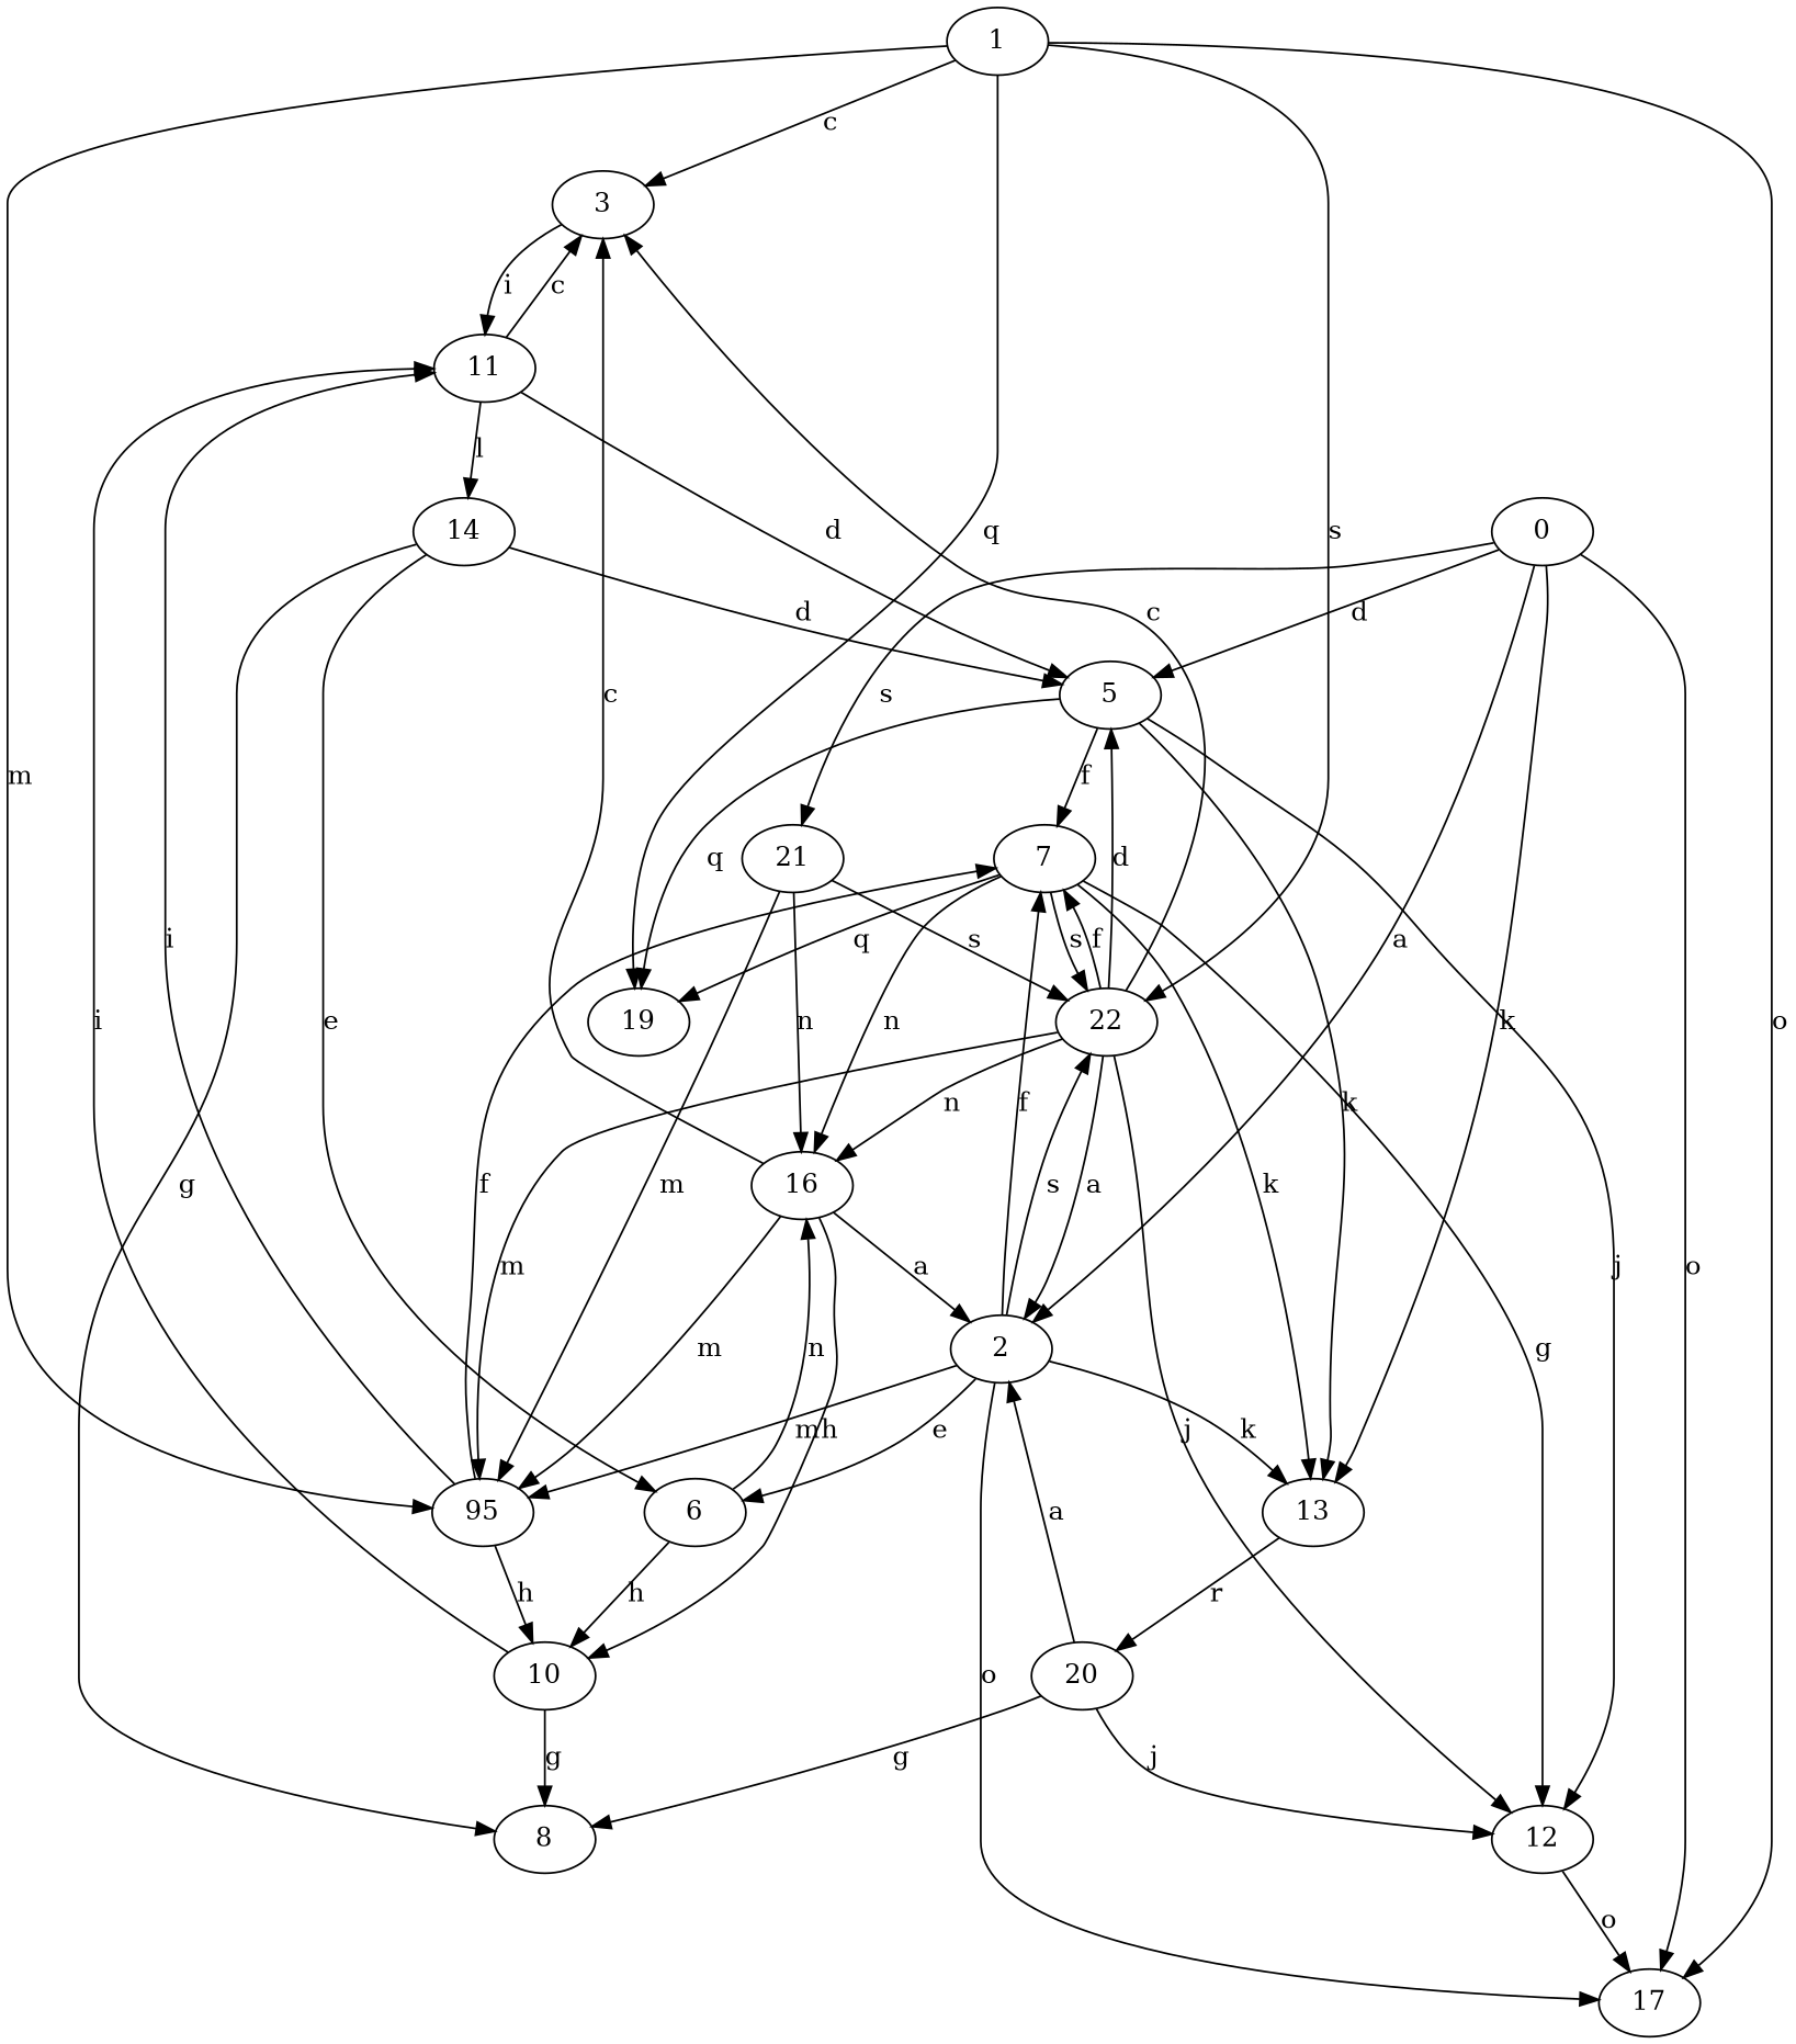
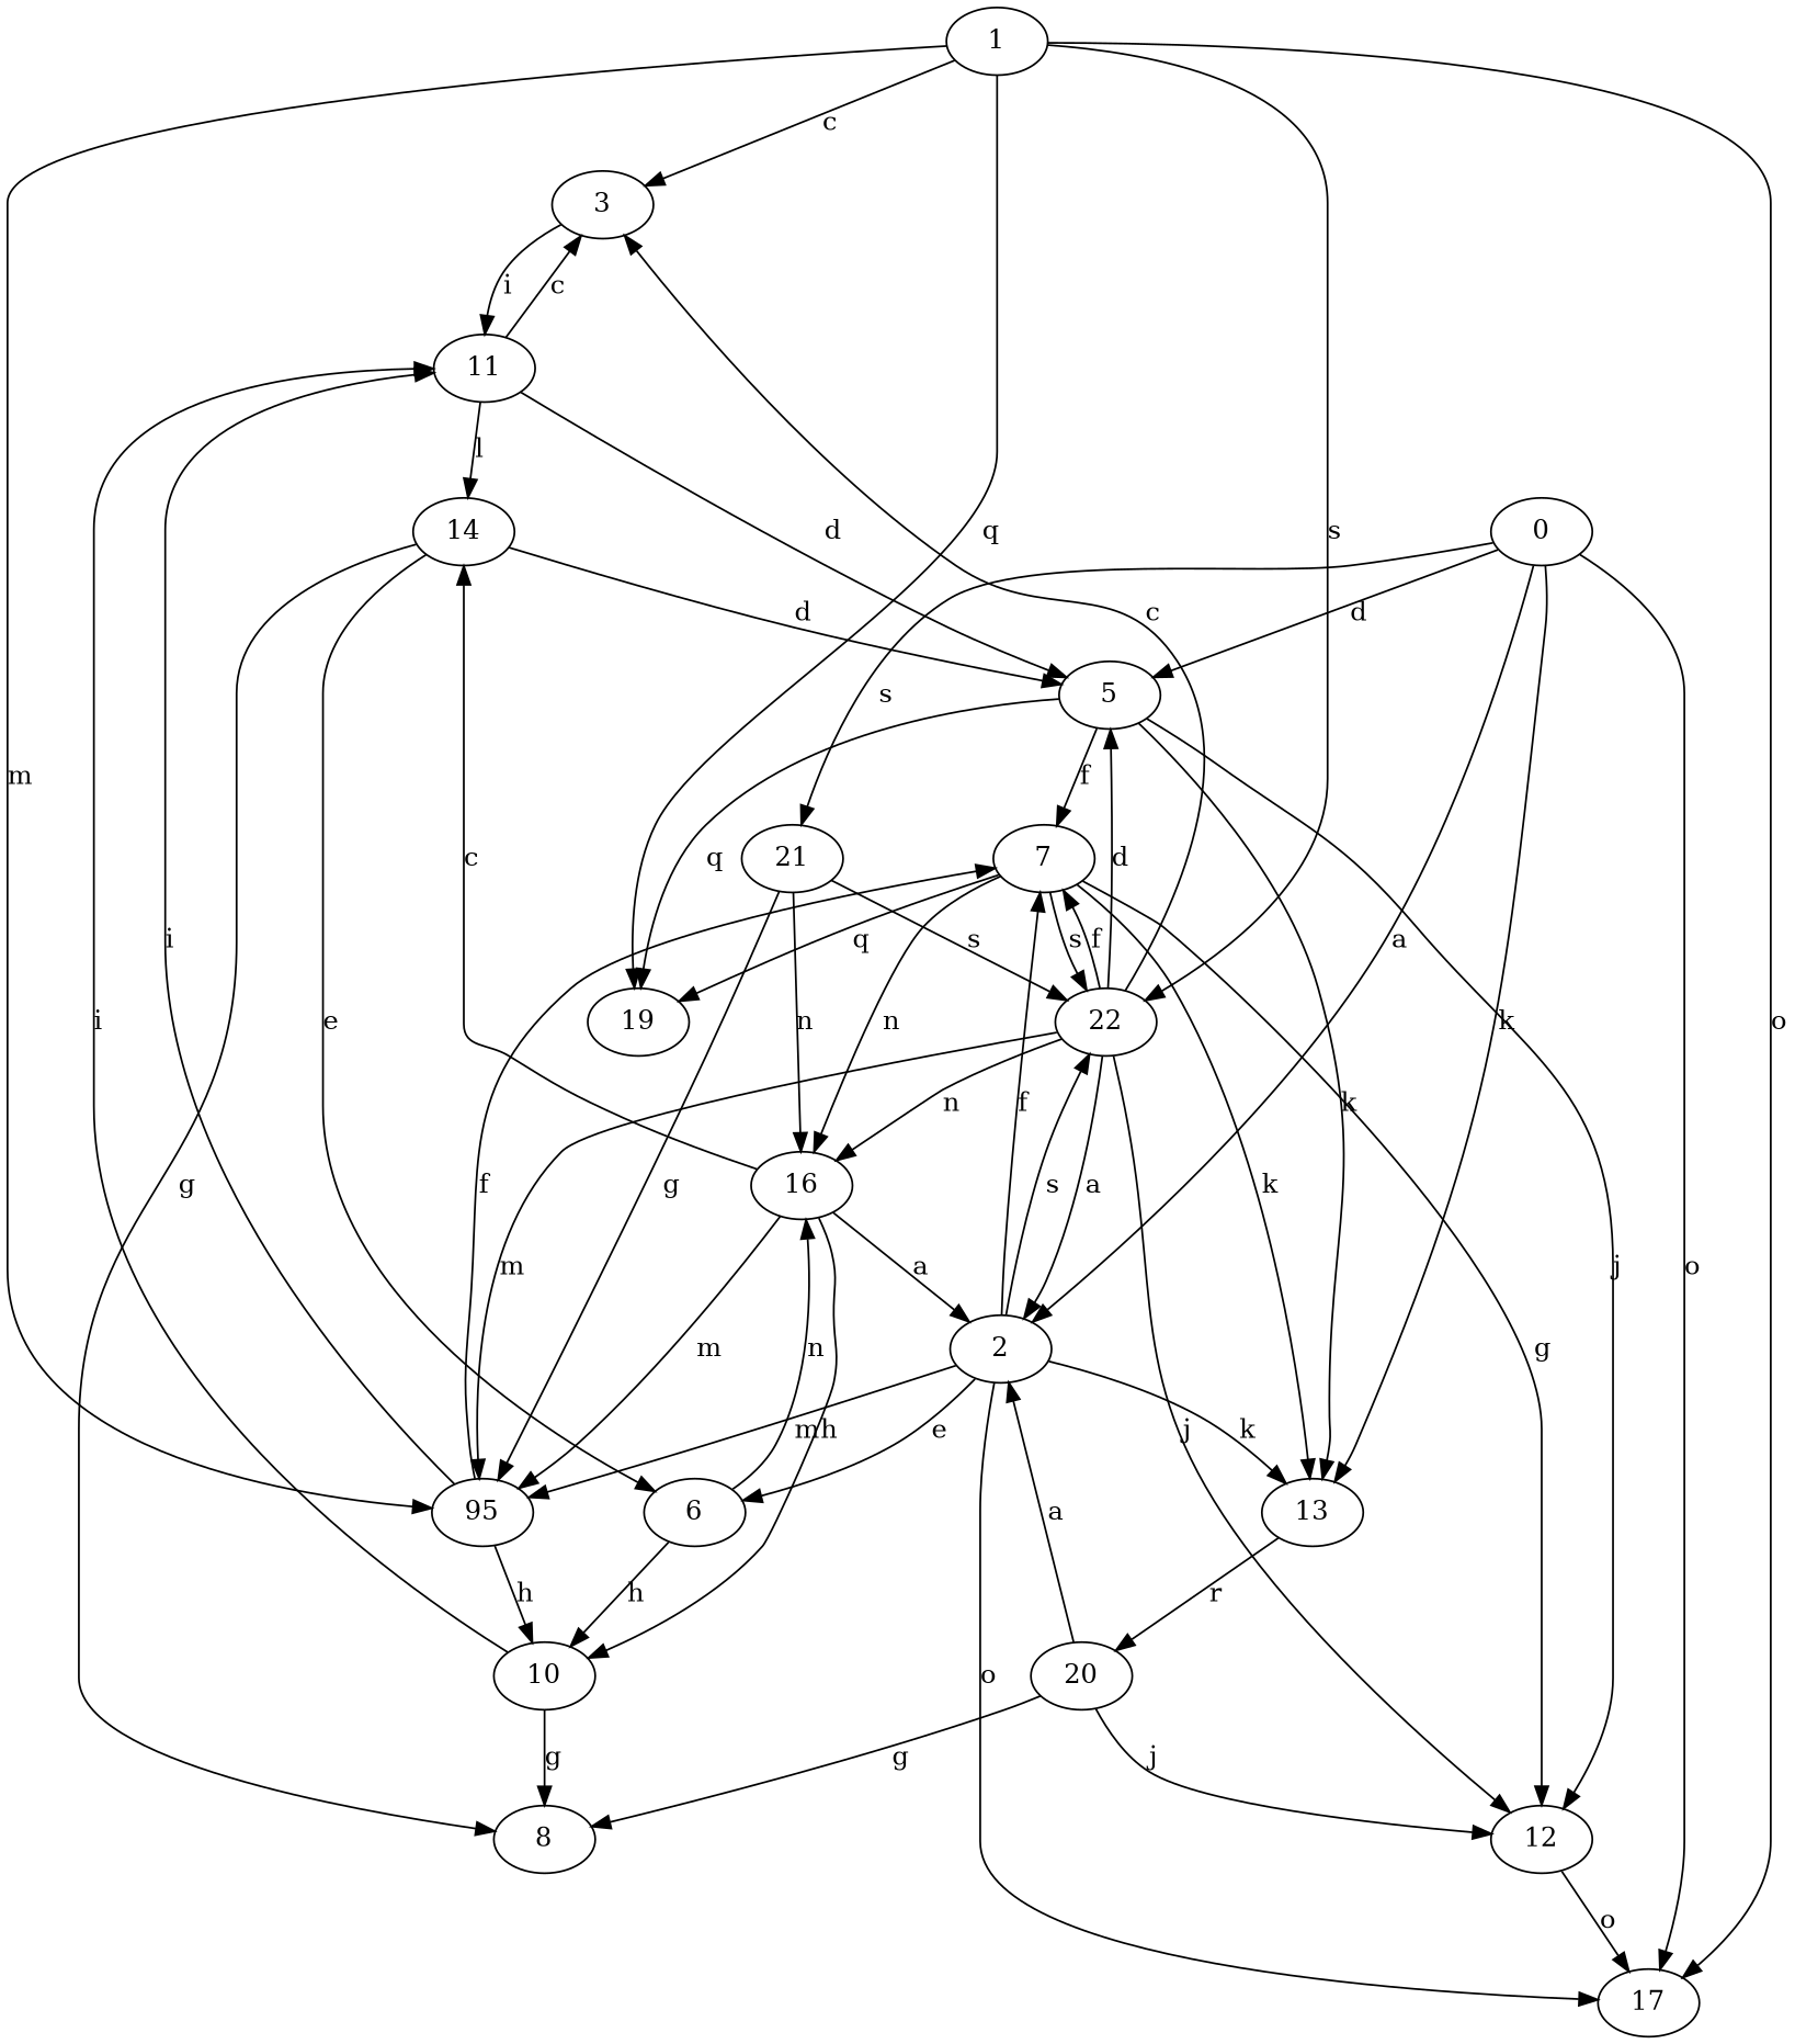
  strict digraph {
    1
    3
    n3 [label=95]
    17
    19
    22
    11
    7
    10
    2
    5
    12
    16
    6
    13
    20
    14
    8
    0
    21
    1 -> 3 [label=c]
    1 -> n3 [label=m]
    1 -> 17 [label=o]
    1 -> 19 [label=q]
    1 -> 22 [label=s]
    3 -> 11 [label=i]
    n3 -> 11 [label=i]
    n3 -> 7 [label=f]
    n3 -> 10 [label=h]
    22 -> 3 [label=c]
    22 -> n3 [label=m]
    22 -> 7 [label=f]
    22 -> 2 [label=a]
    22 -> 5 [label=d]
    22 -> 12 [label=j]
    22 -> 16 [label=n]
    11 -> 3 [label=c]
    11 -> 5 [label=d]
    11 -> 14 [label=l]
    7 -> 19 [label=q]
    7 -> 22 [label=s]
    7 -> 12 [label=g]
    7 -> 16 [label=n]
    7 -> 13 [label=k]
    10 -> 11 [label=i]
    10 -> 8 [label=g]
    2 -> n3 [label=m]
    2 -> 17 [label=o]
    2 -> 22 [label=s]
    2 -> 7 [label=f]
    2 -> 6 [label=e]
    2 -> 13 [label=k]
    5 -> 19 [label=q]
    5 -> 7 [label=f]
    5 -> 12 [label=j]
    5 -> 13 [label=k]
    12 -> 17 [label=o]
-   16 -> 3 [label=c]
+   16 -> 14 [label=c]
    16 -> n3 [label=m]
    16 -> 10 [label=h]
    16 -> 2 [label=a]
    6 -> 10 [label=h]
    6 -> 16 [label=n]
    13 -> 20 [label=r]
    20 -> 2 [label=a]
    20 -> 12 [label=j]
    20 -> 8 [label=g]
    14 -> 5 [label=d]
    14 -> 6 [label=e]
    14 -> 8 [label=g]
    0 -> 17 [label=o]
    0 -> 2 [label=a]
    0 -> 5 [label=d]
    0 -> 13 [label=k]
    0 -> 21 [label=s]
-   21 -> n3 [label=m]
+   21 -> n3 [label=g]
    21 -> 22 [label=s]
    21 -> 16 [label=n]
  }
